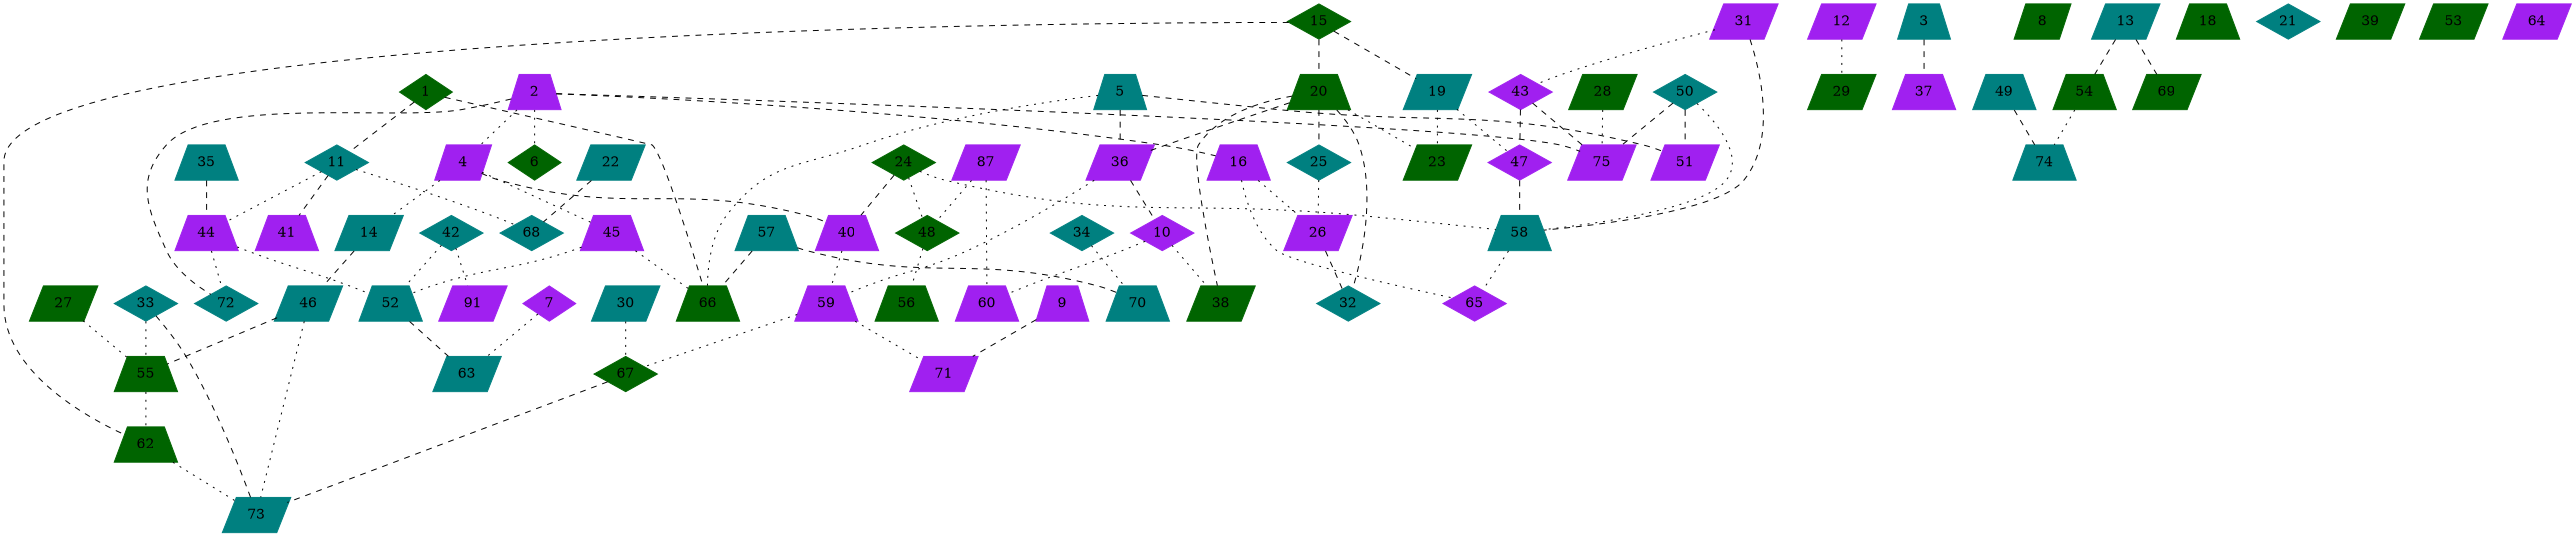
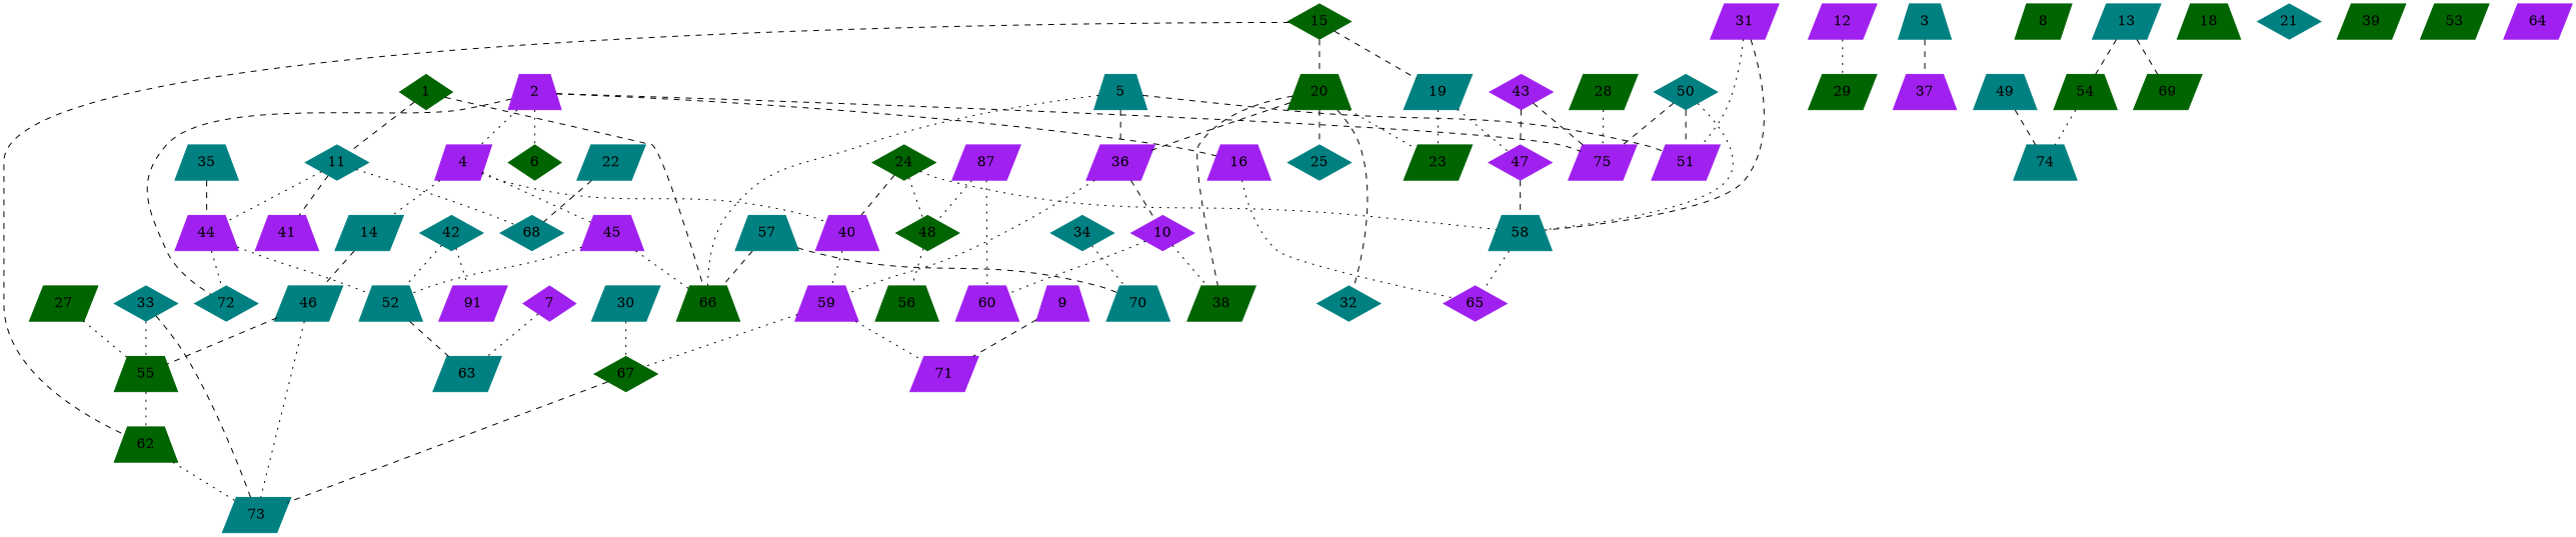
  graph {
    node [color=teal shape=parallelogram style=filled]
    edge [style=dotted]
    1 [color=darkgreen shape=diamond]
    11 [shape=diamond]
    66 [color=darkgreen shape=trapezium]
    41 [color=purple shape=trapezium]
    44 [color=purple shape=trapezium]
    68 [shape=diamond]
    2 [color=purple shape=trapezium]
    4 [color=purple]
    6 [color=darkgreen shape=diamond]
    16 [color=purple shape=trapezium]
    72 [shape=diamond]
    75 [color=purple]
    14
    40 [color=purple shape=trapezium]
    45 [color=purple shape=trapezium]
    12 [color=purple]
    29 [color=darkgreen]
-   26 [color=purple]
    65 [color=purple shape=diamond]
    3 [shape=trapezium]
    37 [color=purple shape=trapezium]
    10 [color=purple shape=diamond]
    38 [color=darkgreen]
    60 [color=purple shape=trapezium]
    46
    59 [color=purple shape=trapezium]
    52 [shape=trapezium]
    5 [shape=trapezium]
    36 [color=purple]
    51 [color=purple]
    7 [color=purple shape=diamond]
    63
    8 [color=darkgreen]
    9 [color=purple shape=trapezium]
    71 [color=purple]
    54 [color=darkgreen shape=trapezium]
    13
    69 [color=darkgreen]
    74 [shape=trapezium]
    55 [color=darkgreen shape=trapezium]
    73
    15 [color=darkgreen shape=diamond]
    19
    20 [color=darkgreen shape=trapezium]
    62 [color=darkgreen shape=trapezium]
    23 [color=darkgreen]
    47 [color=purple shape=diamond]
    25 [shape=diamond]
    32 [shape=diamond]
    n50 [color=purple label=87]
    48 [color=darkgreen shape=diamond]
    56 [color=darkgreen shape=trapezium]
    18 [color=darkgreen shape=trapezium]
    58 [shape=trapezium]
    21 [shape=diamond]
    22
    24 [color=darkgreen shape=diamond]
    27 [color=darkgreen]
    28 [color=darkgreen]
    67 [color=darkgreen shape=diamond]
    30
    31 [color=purple]
    43 [color=purple shape=diamond]
    33 [shape=diamond]
    34 [shape=diamond]
    70 [shape=trapezium]
    35 [shape=trapezium]
    39 [color=darkgreen]
    42 [shape=diamond]
    n70 [color=purple label=91]
    49 [shape=trapezium]
    50 [shape=diamond]
    53 [color=darkgreen]
    57 [shape=trapezium]
    64 [color=purple]
    1 -- 11 [style=dashed]
    1 -- 66 [style=dashed]
    11 -- 41 [style=dashed]
    11 -- 44
    11 -- 68
    44 -- 72
    44 -- 52
    2 -- 4
    2 -- 6
    2 -- 16 [style=dashed]
    2 -- 72 [style=dashed]
    2 -- 75 [style=dashed]
    4 -- 14
-   4 -- 40 [style=dashed]
+   4 -- 40
    4 -- 45
-   16 -- 26
    16 -- 65
    14 -- 46 [style=dashed]
    40 -- 59
    45 -- 66
    45 -- 52
    12 -- 29
-   26 -- 32 [style=dashed]
    3 -- 37 [style=dashed]
    10 -- 38
    10 -- 60
    46 -- 55 [style=dashed]
    46 -- 73
    59 -- 71
    59 -- 67
    52 -- 63 [style=dashed]
    5 -- 66
    5 -- 36 [style=dashed]
    5 -- 51 [style=dashed]
    36 -- 10 [style=dashed]
    36 -- 59
    7 -- 63
    9 -- 71 [style=dashed]
    54 -- 74
    13 -- 54 [style=dashed]
    13 -- 69 [style=dashed]
    55 -- 62
    15 -- 19 [style=dashed]
    15 -- 20 [style=dashed]
    15 -- 62 [style=dashed]
    19 -- 23
    19 -- 47
    20 -- 38 [style=dashed]
    20 -- 36 [style=dashed]
    20 -- 23
    20 -- 25 [style=dashed]
    20 -- 32 [style=dashed]
    62 -- 73
    47 -- 58 [style=dashed]
-   25 -- 26
    n50 -- 60
    n50 -- 48
    48 -- 56
    58 -- 65
    22 -- 68 [style=dashed]
    24 -- 40 [style=dashed]
    24 -- 48
    24 -- 58
    27 -- 55
    28 -- 75
    67 -- 73 [style=dashed]
    30 -- 67
    31 -- 58 [style=dashed]
-   31 -- 43
+   31 -- 51
    43 -- 75 [style=dashed]
    43 -- 47 [style=dashed]
    33 -- 55
    33 -- 73 [style=dashed]
    34 -- 70
    35 -- 44 [style=dashed]
    42 -- 52
    42 -- n70
    49 -- 74 [style=dashed]
    50 -- 75 [style=dashed]
    50 -- 51 [style=dashed]
    50 -- 58
    57 -- 66 [style=dashed]
    57 -- 70 [style=dashed]
  }
